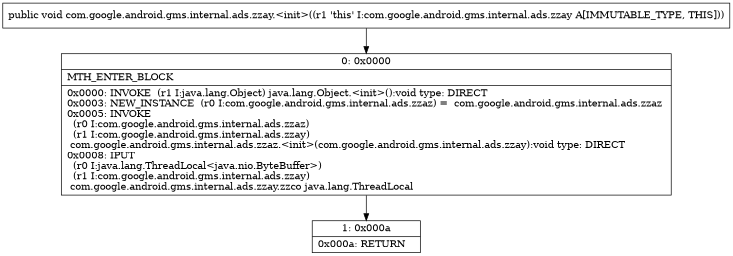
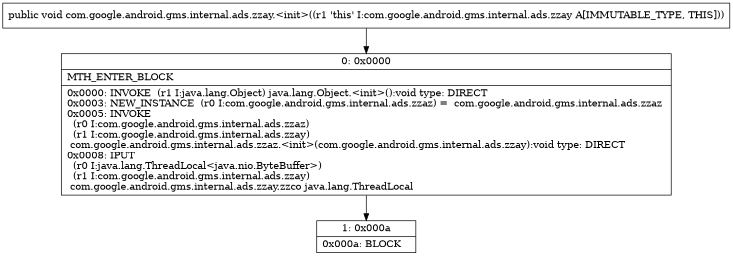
  digraph {
    node [shape=record]
    n1 [label="{0\:\ 0x0000|MTH_ENTER_BLOCK\l|0x0000: INVOKE  (r1 I:java.lang.Object) java.lang.Object.\<init\>():void type: DIRECT \l0x0003: NEW_INSTANCE  (r0 I:com.google.android.gms.internal.ads.zzaz) =  com.google.android.gms.internal.ads.zzaz \l0x0005: INVOKE  \l  (r0 I:com.google.android.gms.internal.ads.zzaz)\l  (r1 I:com.google.android.gms.internal.ads.zzay)\l com.google.android.gms.internal.ads.zzaz.\<init\>(com.google.android.gms.internal.ads.zzay):void type: DIRECT \l0x0008: IPUT  \l  (r0 I:java.lang.ThreadLocal\<java.nio.ByteBuffer\>)\l  (r1 I:com.google.android.gms.internal.ads.zzay)\l com.google.android.gms.internal.ads.zzay.zzco java.lang.ThreadLocal \l}"]
-   n2 [label="{1\:\ 0x000a|0x000a: RETURN   \l}"]
+   n2 [label="{1\:\ 0x000a|0x000a: BLOCK   \l}"]
    n3 [label="{public void com.google.android.gms.internal.ads.zzay.\<init\>((r1 'this' I:com.google.android.gms.internal.ads.zzay A[IMMUTABLE_TYPE, THIS])) }"]
    n1 -> n2
    n3 -> n1
  }
